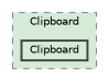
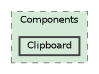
  digraph {
    compound=true
    n1 [color=grey25 fillcolor="#d5ebd8" fontname=Helvetica fontsize=10 height=0.2 label=Clipboard shape=box style="filled,bold" width=0.4]
    subgraph cluster_1 {
      bgcolor="#d5ebd8"
      fontname=Helvetica
      fontsize=10
-     label=Clipboard
+     label=Components
      pencolor=grey50
      style="filled,dashed"
      n1
    }
  }
